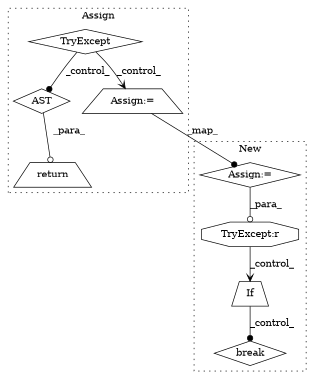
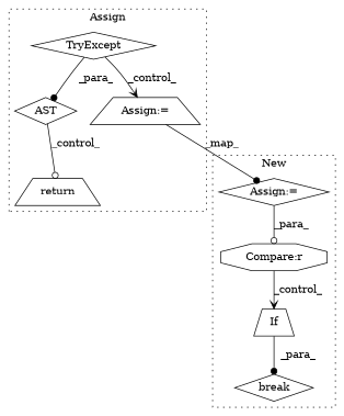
  digraph {
    node [a=68 l=3 shape=diamond]
    edge [arrowhead=dot]
    n1 [a=71 l=17 label=TryExcept s=2868]
    n2 [a=2 l="7,0" label=AST s="2922,0"]
    n3 [label="Assign:=" s=2889 shape=trapezium]
    n4 [a=93 l=6 label=return s=2948 shape=trapezium]
    n5 [a=94 l=5 label=break s=2934]
    n6 [a=96 label=If s=2905 shape=trapezium]
-   n7 [a=40 l=12 label="TryExcept:r" s=2908 shape=octagon]
+   n7 [a=40 l=12 label="Compare:r" s=2908 shape=octagon]
    n8 [label="Assign:=" s=2872]
    subgraph cluster_1 {
      label=Assign
      style=dotted
      n1
      n2
      n3
      n4
    }
    subgraph cluster_2 {
      label=New
      style=dotted
      n5
      n6
      n7
      n8
    }
-   n1 -> n2 [label=_control_]
+   n1 -> n2 [label=_para_]
    n1 -> n3 [arrowhead=vee label=_control_]
-   n2 -> n4 [arrowhead=odot label=_para_]
+   n2 -> n4 [arrowhead=odot label=_control_]
    n3 -> n8 [label=_map_]
-   n6 -> n5 [label=_control_]
+   n6 -> n5 [label=_para_]
    n7 -> n6 [arrowhead=vee label=_control_]
    n8 -> n7 [arrowhead=odot label=_para_]
  }
